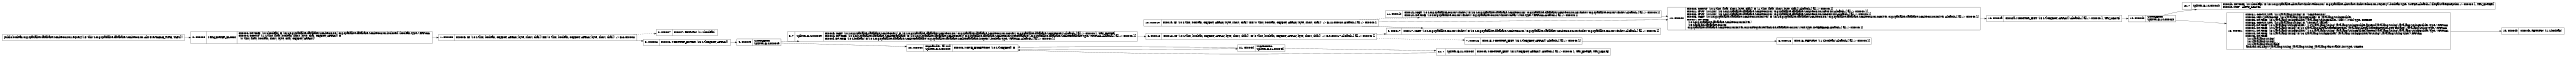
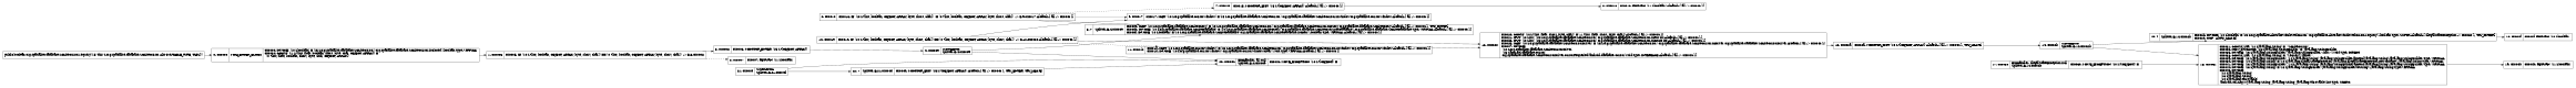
  digraph {
    rankdir=LR
    node [shape=record]
    n1 [label="{0\:\ 0x0000|MTH_ENTER_BLOCK\l|0x0000: INVOKE  (r0 I:boolean) = (r5 I:org.spatialite.database.SQLiteCursor) org.spatialite.database.SQLiteCursor.isClosed():boolean type: VIRTUAL \l0x0004: CONST  (r1 I:?[int, float, boolean, short, byte, char, OBJECT, ARRAY]) = \l  (0 ?[int, float, boolean, short, byte, char, OBJECT, ARRAY])\l \l}"]
    n2 [label="{1\:\ 0x0005|0x0005: IF  (r0 I:?[int, boolean, OBJECT, ARRAY, byte, short, char]) == (0 ?[int, boolean, OBJECT, ARRAY, byte, short, char])  \-\> B:3:0x0008 \l}"]
    n3 [label="{2\:\ 0x0007|0x0007: RETURN  (r1 I:boolean) \l}"]
    n4 [label="{3\:\ 0x0008|0x0008: MONITOR_ENTER  (r5 I:?[OBJECT, ARRAY]) \l}"]
    n5 [label="{4\:\ 0x0009|SYNTHETIC\lSplitter:B:4:0x0009\l}"]
    n6 [label="{5\:\ ?|Splitter:B:4:0x0009\l|0x0009: IGET  (r0 I:org.spatialite.database.SQLiteQuery) = (r5 I:org.spatialite.database.SQLiteCursor) org.spatialite.database.SQLiteCursor.mQuery org.spatialite.database.SQLiteQuery A[Catch:\{ all \-\> 0x004c \}, TRY_ENTER]\l0x000b: INVOKE  (r0 I:org.spatialite.database.SQLiteDatabase) = (r0 I:org.spatialite.database.SQLiteQuery) org.spatialite.database.SQLiteQuery.getDatabase():org.spatialite.database.SQLiteDatabase type: VIRTUAL A[Catch:\{ all \-\> 0x004c \}]\l0x000f: INVOKE  (r0 I:boolean) = (r0 I:org.spatialite.database.SQLiteDatabase) org.spatialite.database.SQLiteDatabase.isOpen():boolean type: VIRTUAL A[Catch:\{ all \-\> 0x004c \}]\l}"]
    n7 [label="{20\:\ 0x004c|ExcHandler: all null\lSplitter:B:4:0x0009\l|0x004c: MOVE_EXCEPTION  (r0 I:?[OBJECT]) =  \l}"]
    n8 [label="{6\:\ 0x0013|0x0013: IF  (r0 I:?[int, boolean, OBJECT, ARRAY, byte, short, char]) != (0 ?[int, boolean, OBJECT, ARRAY, byte, short, char])  \-\> B:9:0x0017 A[Catch:\{ all \-\> 0x004c \}]\l}"]
    n9 [label="{21\:\ 0x004d|SYNTHETIC\lSplitter:B:21:0x004d\l}"]
    n10 [label="{7\:\ 0x0015|0x0015: MONITOR_EXIT  (r5 I:?[OBJECT, ARRAY]) A[Catch:\{ all \-\> 0x004c \}]\l}"]
    n11 [label="{9\:\ 0x0017|0x0017: IGET  (r0 I:org.spatialite.CursorWindow) = (r5 I:org.spatialite.database.SQLiteCursor) org.spatialite.database.SQLiteCursor.mWindow org.spatialite.CursorWindow A[Catch:\{ all \-\> 0x004c \}]\l}"]
    n12 [label="{8\:\ 0x0016|0x0016: RETURN  (r1 I:boolean) A[Catch:\{ all \-\> 0x004c \}]\l}"]
    n13 [label="{10\:\ 0x0019|0x0019: IF  (r0 I:?[int, boolean, OBJECT, ARRAY, byte, short, char]) == (0 ?[int, boolean, OBJECT, ARRAY, byte, short, char])  \-\> B:12:0x0020 A[Catch:\{ all \-\> 0x004c \}]\l}"]
    n14 [label="{11\:\ 0x001b|0x001b: IGET  (r0 I:org.spatialite.CursorWindow) = (r5 I:org.spatialite.database.SQLiteCursor) org.spatialite.database.SQLiteCursor.mWindow org.spatialite.CursorWindow A[Catch:\{ all \-\> 0x004c \}]\l0x001d: INVOKE  (r0 I:org.spatialite.CursorWindow) org.spatialite.CursorWindow.clear():void type: VIRTUAL A[Catch:\{ all \-\> 0x004c \}]\l}"]
    n15 [label="{12\:\ 0x0020|0x0020: CONST  (r0 I:?[int, float, short, byte, char]) = (\-1 ?[int, float, short, byte, char]) A[Catch:\{ all \-\> 0x004c \}]\l0x0021: IPUT  (r0 I:int), (r5 I:org.spatialite.database.SQLiteCursor) org.spatialite.database.SQLiteCursor.mPos int A[Catch:\{ all \-\> 0x004c \}]\l0x0023: IPUT  (r0 I:int), (r5 I:org.spatialite.database.SQLiteCursor) org.spatialite.database.SQLiteCursor.mCount int A[Catch:\{ all \-\> 0x004c \}]\l0x0025: IGET  (r0 I:org.spatialite.database.SQLiteCursorDriver) = (r5 I:org.spatialite.database.SQLiteCursor) org.spatialite.database.SQLiteCursor.mDriver org.spatialite.database.SQLiteCursorDriver A[Catch:\{ all \-\> 0x004c \}]\l0x0027: INVOKE  \l  (r0 I:org.spatialite.database.SQLiteCursorDriver)\l  (r5 I:android.database.Cursor)\l org.spatialite.database.SQLiteCursorDriver.cursorRequeried(android.database.Cursor):void type: INTERFACE A[Catch:\{ all \-\> 0x004c \}]\l}"]
    n16 [label="{13\:\ 0x002a|0x002a: MONITOR_EXIT  (r5 I:?[OBJECT, ARRAY]) A[Catch:\{ all \-\> 0x004c \}, TRY_LEAVE]\l}"]
    n17 [label="{14\:\ 0x002b|SYNTHETIC\lSplitter:B:14:0x002b\l}"]
    n18 [label="{15\:\ ?|Splitter:B:14:0x002b\l|0x002b: INVOKE  (r0 I:boolean) = (r5 I:org.spatialite.AbstractWindowedCursor) org.spatialite.AbstractWindowedCursor.requery():boolean type: SUPER A[Catch:\{ IllegalStateException \-\> 0x0030 \}, TRY_ENTER]\l0x002e: NOP   A[TRY_LEAVE]\l}"]
    n19 [label="{18\:\ 0x0031|0x0031: CONST_STR  (r2 I:java.lang.String) =  \"SQLiteCursor\" \l0x0033: NEW_INSTANCE  (r3 I:java.lang.StringBuilder) =  java.lang.StringBuilder \l0x0035: INVOKE  (r3 I:java.lang.StringBuilder) java.lang.StringBuilder.\<init\>():void type: DIRECT \l0x0038: CONST_STR  (r4 I:java.lang.String) =  \"requery() failed \" \l0x003a: INVOKE  (r3 I:java.lang.StringBuilder), (r4 I:java.lang.String) java.lang.StringBuilder.append(java.lang.String):java.lang.StringBuilder type: VIRTUAL \l0x003d: INVOKE  (r4 I:java.lang.String) = (r0 I:java.lang.IllegalStateException) java.lang.IllegalStateException.getMessage():java.lang.String type: VIRTUAL \l0x0041: INVOKE  (r3 I:java.lang.StringBuilder), (r4 I:java.lang.String) java.lang.StringBuilder.append(java.lang.String):java.lang.StringBuilder type: VIRTUAL \l0x0044: INVOKE  (r3 I:java.lang.String) = (r3 I:java.lang.StringBuilder) java.lang.StringBuilder.toString():java.lang.String type: VIRTUAL \l0x0048: INVOKE  \l  (r2 I:java.lang.String)\l  (r3 I:java.lang.String)\l  (r0 I:java.lang.Throwable)\l android.util.Log.w(java.lang.String, java.lang.String, java.lang.Throwable):int type: STATIC \l}"]
+   n20 [label="{16\:\ 0x002f|0x002f: RETURN  (r0 I:boolean) \l}"]
+   n21 [label="{17\:\ 0x0030|ExcHandler: IllegalStateException null\lSplitter:B:14:0x002b\l|0x0030: MOVE_EXCEPTION  (r0 I:?[OBJECT]) =  \l}"]
    n22 [label="{19\:\ 0x004b|0x004b: RETURN  (r1 I:boolean) \l}"]
    n23 [label="{22\:\ ?|Splitter:B:21:0x004d\l|0x004d: MONITOR_EXIT  (r5 I:?[OBJECT, ARRAY]) A[Catch:\{ all \-\> 0x004c \}, TRY_ENTER, TRY_LEAVE]\l}"]
    n24 [label="{public boolean org.spatialite.database.SQLiteCursor.requery((r5 'this' I:org.spatialite.database.SQLiteCursor A[IMMUTABLE_TYPE, THIS])) }"]
    n1 -> n2
    n2 -> n3 [style=dashed]
    n2 -> n4
    n4 -> n5
    n5 -> n6
    n5 -> n7
-   n6 -> n8
-   n7 -> n9
+   n8 -> n6
    n8 -> n10 [style=dashed]
    n8 -> n11
    n9 -> n7
    n9 -> n23
    n10 -> n12
    n13 -> n11
    n13 -> n14 [style=dashed]
    n13 -> n15
    n14 -> n15
    n15 -> n16
    n16 -> n17
    n17 -> n18
    n17 -> n19
+   n18 -> n20
    n19 -> n22
+   n21 -> n19
    n23 -> n7
    n24 -> n1
  }
